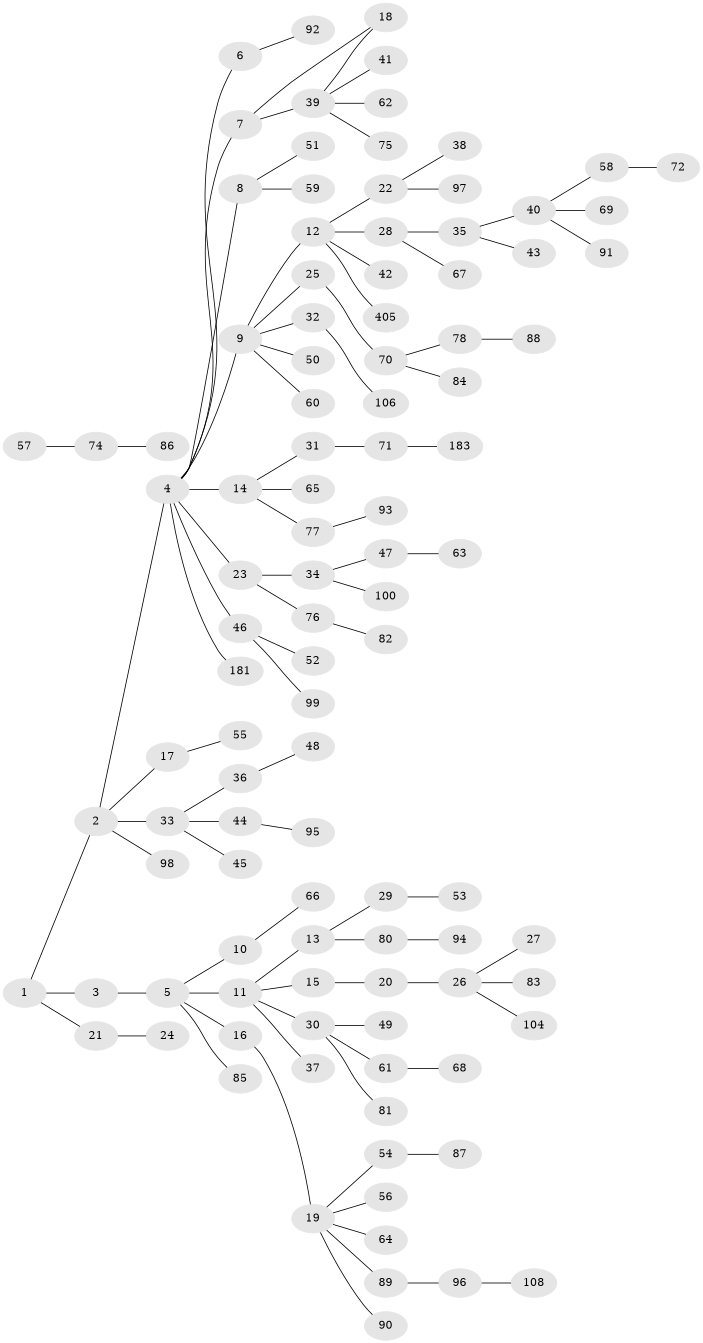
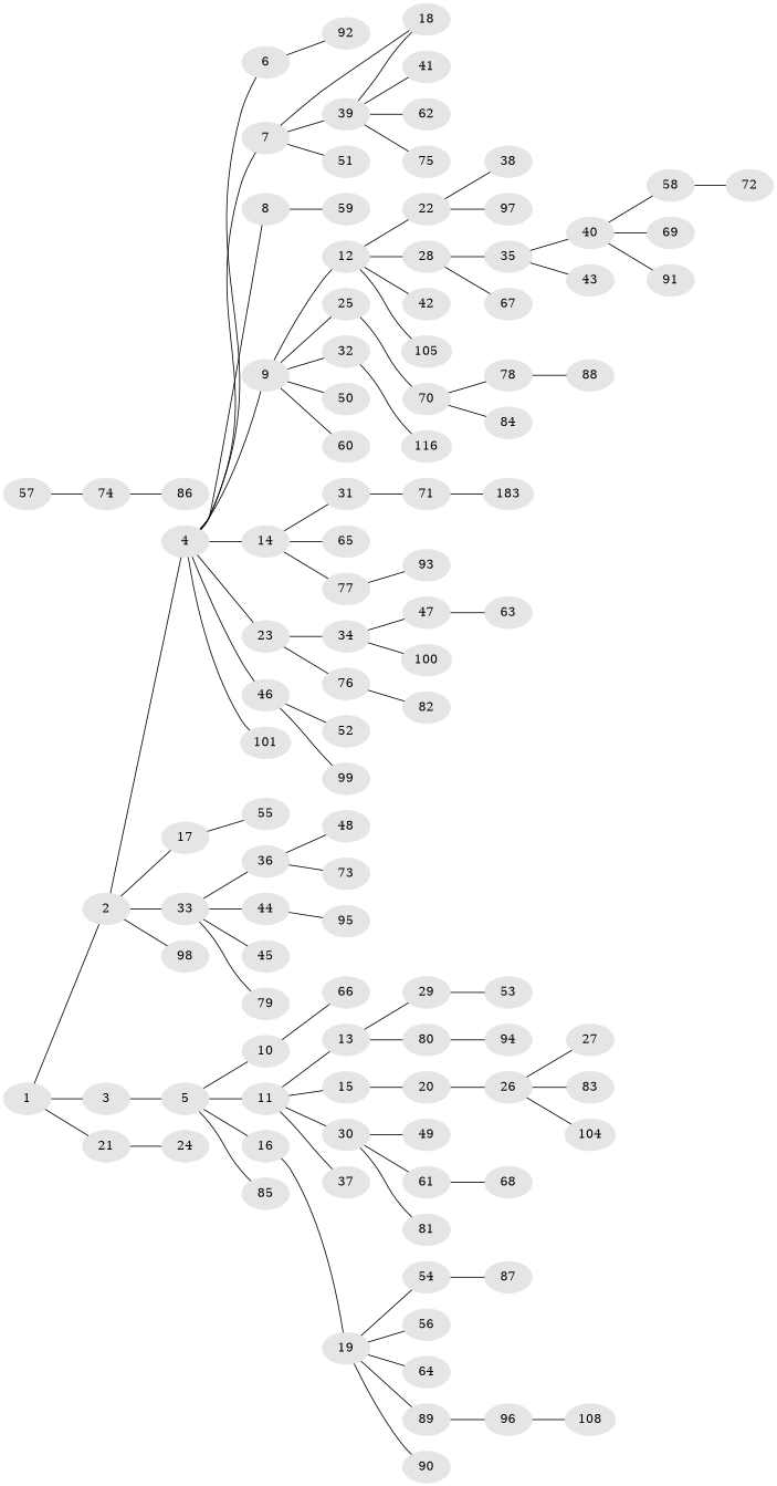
  graph {
    rankdir=LR
    node [color=gray90 style=filled]
    1
    2
    3
    21
    4
    17
    33
    98
    5
    24
    6
    7
    8
    9
    14
    23
    46
-   101 [label=181]
+   101
    55
    36
    44
    45
+   79
    10
    11
    16
    85
    92
    18
    39
    51
    59
    12
    25
    32
    50
    60
    31
    65
    77
    34
    76
    52
    99
    66
    13
    15
    30
    37
    19
    41
    62
    75
    22
    28
    42
-   105 [label=405]
+   105
    70
-   106
+   106 [label=116]
    29
    80
    20
    49
    61
    81
    38
    97
    35
    67
    53
    94
    71
    93
    26
    54
    56
    64
    89
    90
    87
    96
    27
    83
    104
    47
    100
    82
    78
    84
    40
    43
    68
    n93 [label=183]
    48
+   73
    95
    63
    58
    69
    91
    57
    74
    72
    86
    88
    n106 [label=108]
    1 -- 2
    1 -- 3
    1 -- 21
    2 -- 4
    2 -- 17
    2 -- 33
    2 -- 98
    3 -- 5
    21 -- 24
    4 -- 6
    4 -- 7
    4 -- 8
    4 -- 9
    4 -- 14
    4 -- 23
    4 -- 46
    4 -- 101
    17 -- 55
    33 -- 36
    33 -- 44
    33 -- 45
+   33 -- 79
    5 -- 10
    5 -- 11
    5 -- 16
    5 -- 85
    6 -- 92
    7 -- 18
    7 -- 39
-   8 -- 51
+   7 -- 51
    8 -- 59
    9 -- 12
    9 -- 25
    9 -- 32
    9 -- 50
    9 -- 60
    14 -- 31
    14 -- 65
    14 -- 77
    23 -- 34
    23 -- 76
    46 -- 52
    46 -- 99
    36 -- 48
+   36 -- 73
    44 -- 95
    10 -- 66
    11 -- 13
    11 -- 15
    11 -- 30
    11 -- 37
    16 -- 19
    39 -- 18
    39 -- 41
    39 -- 62
    39 -- 75
    12 -- 22
    12 -- 28
    12 -- 42
    12 -- 105
    25 -- 70
    32 -- 106
    31 -- 71
    77 -- 93
    34 -- 47
    34 -- 100
    76 -- 82
    13 -- 29
    13 -- 80
    15 -- 20
    30 -- 49
    30 -- 61
    30 -- 81
    19 -- 54
    19 -- 56
    19 -- 64
    19 -- 89
    19 -- 90
    22 -- 38
    22 -- 97
    28 -- 35
    28 -- 67
    70 -- 78
    70 -- 84
    29 -- 53
    80 -- 94
    20 -- 26
    61 -- 68
    35 -- 40
    35 -- 43
    71 -- n93
    26 -- 27
    26 -- 83
    26 -- 104
    54 -- 87
    89 -- 96
    96 -- n106
    47 -- 63
    78 -- 88
    40 -- 58
    40 -- 69
    40 -- 91
    58 -- 72
    57 -- 74
    74 -- 86
  }
